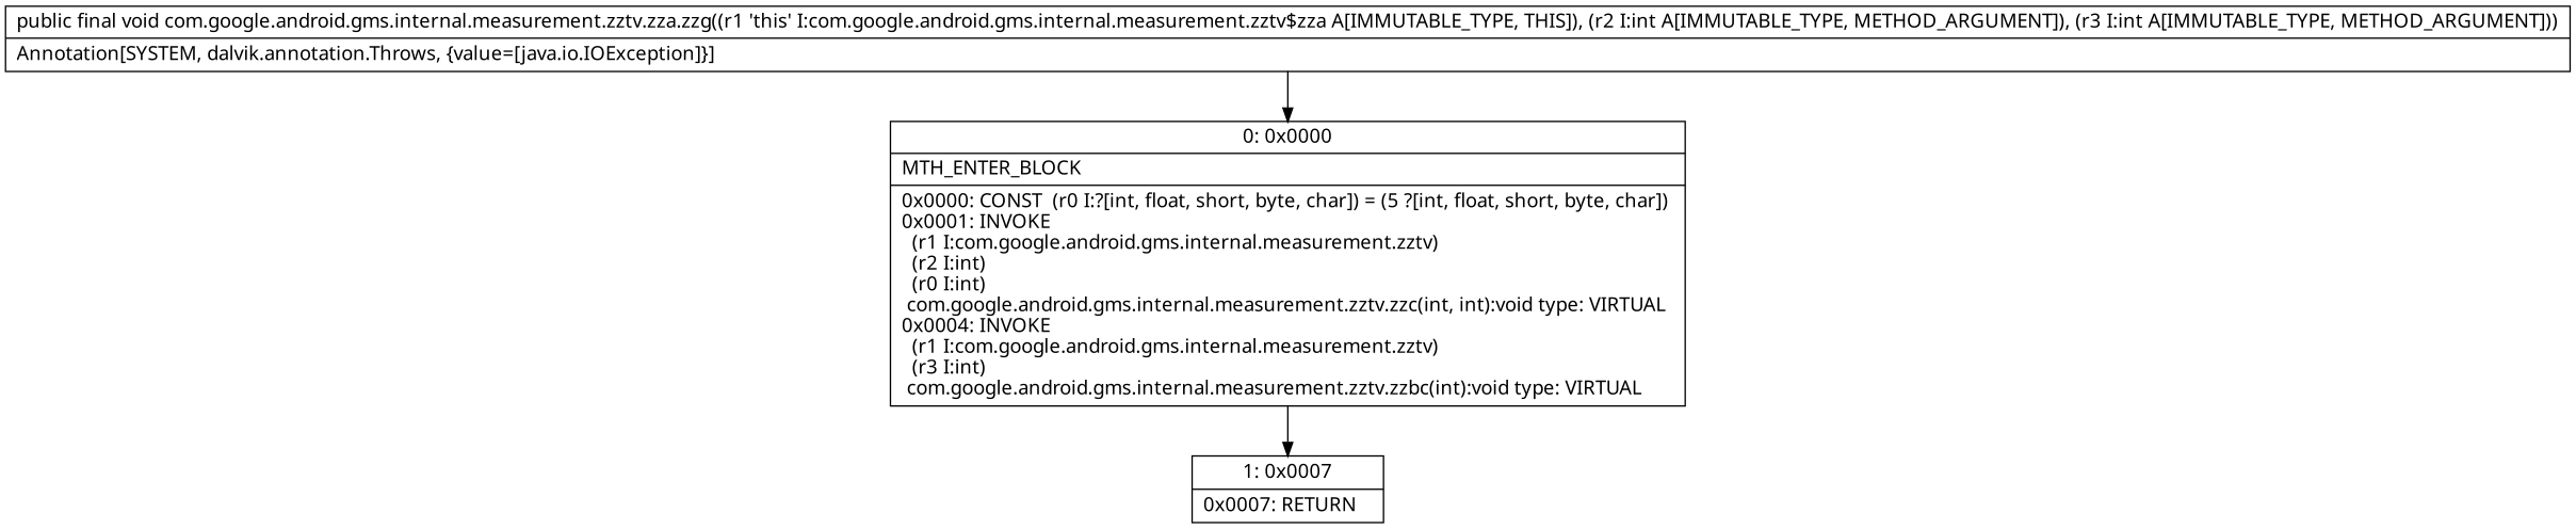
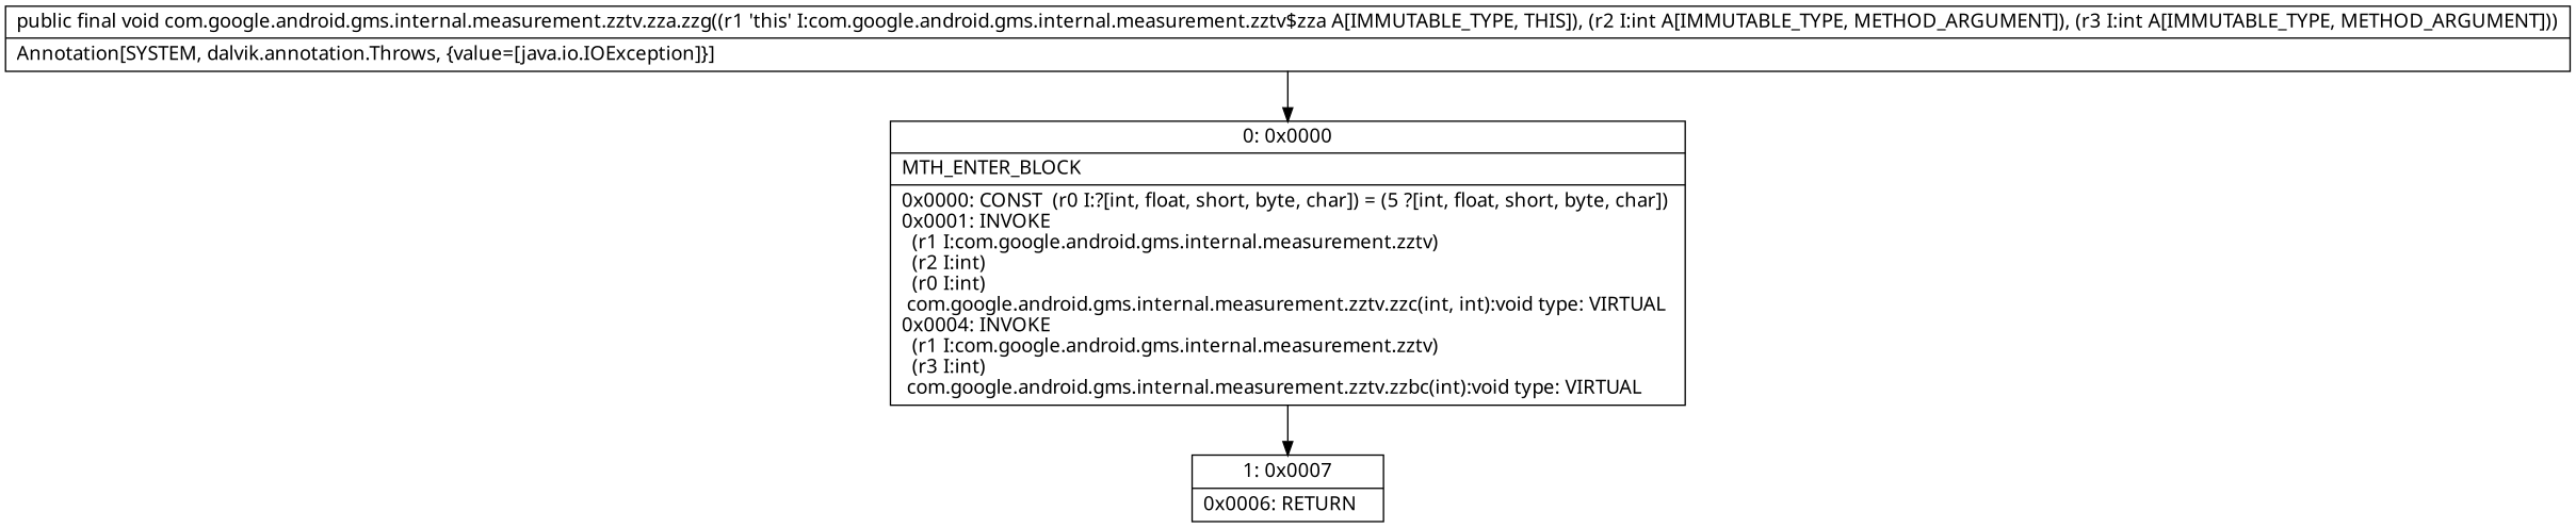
  digraph {
    fontname="Noto Sans"
    node [shape=record fontname="Noto Sans"]
    edge [fontname="Noto Sans"]
    n1 [label="{0\:\ 0x0000|MTH_ENTER_BLOCK\l|0x0000: CONST  (r0 I:?[int, float, short, byte, char]) = (5 ?[int, float, short, byte, char]) \l0x0001: INVOKE  \l  (r1 I:com.google.android.gms.internal.measurement.zztv)\l  (r2 I:int)\l  (r0 I:int)\l com.google.android.gms.internal.measurement.zztv.zzc(int, int):void type: VIRTUAL \l0x0004: INVOKE  \l  (r1 I:com.google.android.gms.internal.measurement.zztv)\l  (r3 I:int)\l com.google.android.gms.internal.measurement.zztv.zzbc(int):void type: VIRTUAL \l}"]
-   n2 [label="{1\:\ 0x0007|0x0007: RETURN   \l}"]
+   n2 [label="{1\:\ 0x0007|0x0006: RETURN   \l}"]
    n3 [label="{public final void com.google.android.gms.internal.measurement.zztv.zza.zzg((r1 'this' I:com.google.android.gms.internal.measurement.zztv$zza A[IMMUTABLE_TYPE, THIS]), (r2 I:int A[IMMUTABLE_TYPE, METHOD_ARGUMENT]), (r3 I:int A[IMMUTABLE_TYPE, METHOD_ARGUMENT]))  | Annotation[SYSTEM, dalvik.annotation.Throws, \{value=[java.io.IOException]\}]\l}"]
    n1 -> n2
    n3 -> n1
  }
